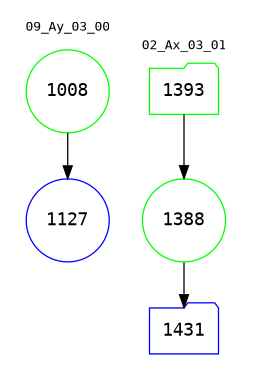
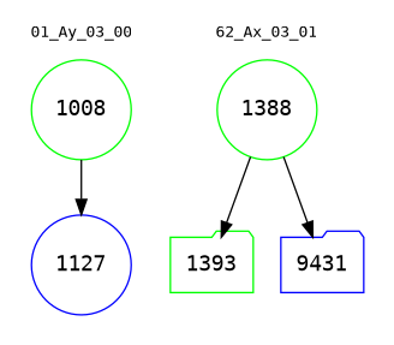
  digraph {
    fontname="DejaVu Sans Mono"
    node [color=green fontname="DejaVu Sans Mono" shape=circle]
    edge [color=black fontname="DejaVu Sans Mono"]
    n1 [label=1008]
    n2 [color=blue label=1127]
    n3 [label=1393 shape=folder]
    n4 [label=1388]
-   n5 [color=blue label=1431 shape=folder]
+   n5 [color=blue label=9431 shape=folder]
    subgraph cluster_1 {
      color=white
      fontsize=10
-     label="09_Ay_03_00"
+     label="01_Ay_03_00"
      n1
      n2
    }
    subgraph cluster_2 {
      color=white
      fontsize=10
-     label="02_Ax_03_01"
+     label="62_Ax_03_01"
      n3
      n4
      n5
    }
    n1 -> n2
-   n3 -> n4
+   n4 -> n3
    n4 -> n5
  }
